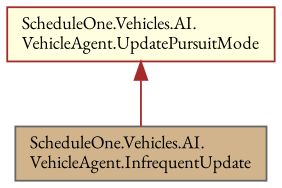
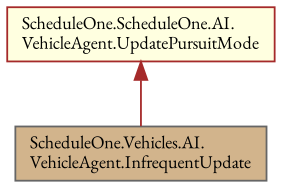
  digraph {
    rankdir=TB
    fontname="EB Garamond"
    node [fontname="EB Garamond" fontsize=10 shape=box style=filled]
-   n1 [color=brown fillcolor=lightyellow fontcolor=black height=0.2 label="ScheduleOne.Vehicles.AI.\lVehicleAgent.UpdatePursuitMode" width=0.4]
+   n1 [color=brown fillcolor=lightyellow fontcolor=black height=0.2 label="ScheduleOne.ScheduleOne.AI.\lVehicleAgent.UpdatePursuitMode" width=0.4]
    n2 [color=gray40 fillcolor=tan height=0.2 label="ScheduleOne.Vehicles.AI.\lVehicleAgent.InfrequentUpdate" width=0.4]
    n1 -> n2 [color=brown dir=back fontname="EB Garamond" fontsize=10 labelfontname=Helvetica labelfontsize=10 style=solid]
  }
